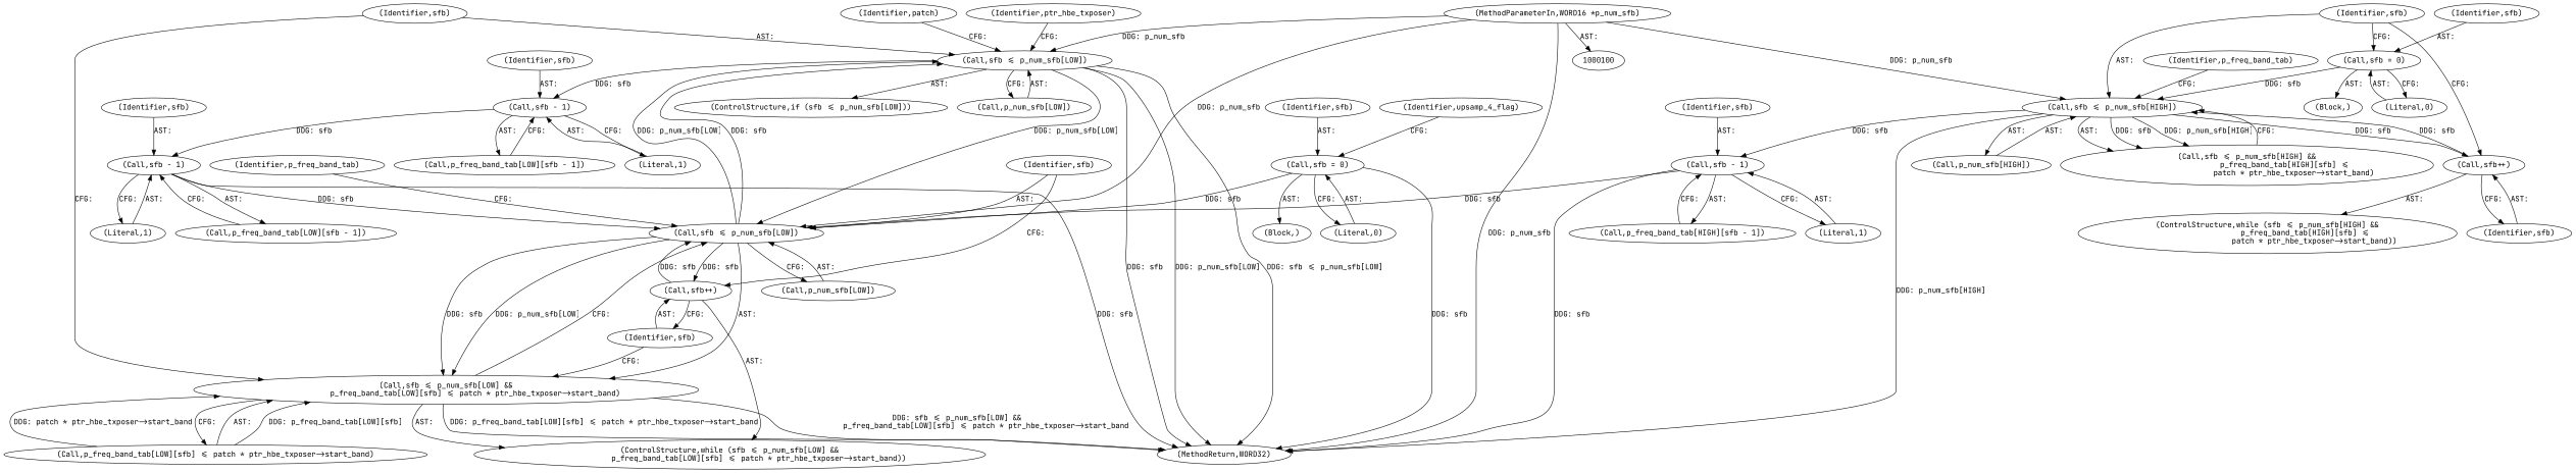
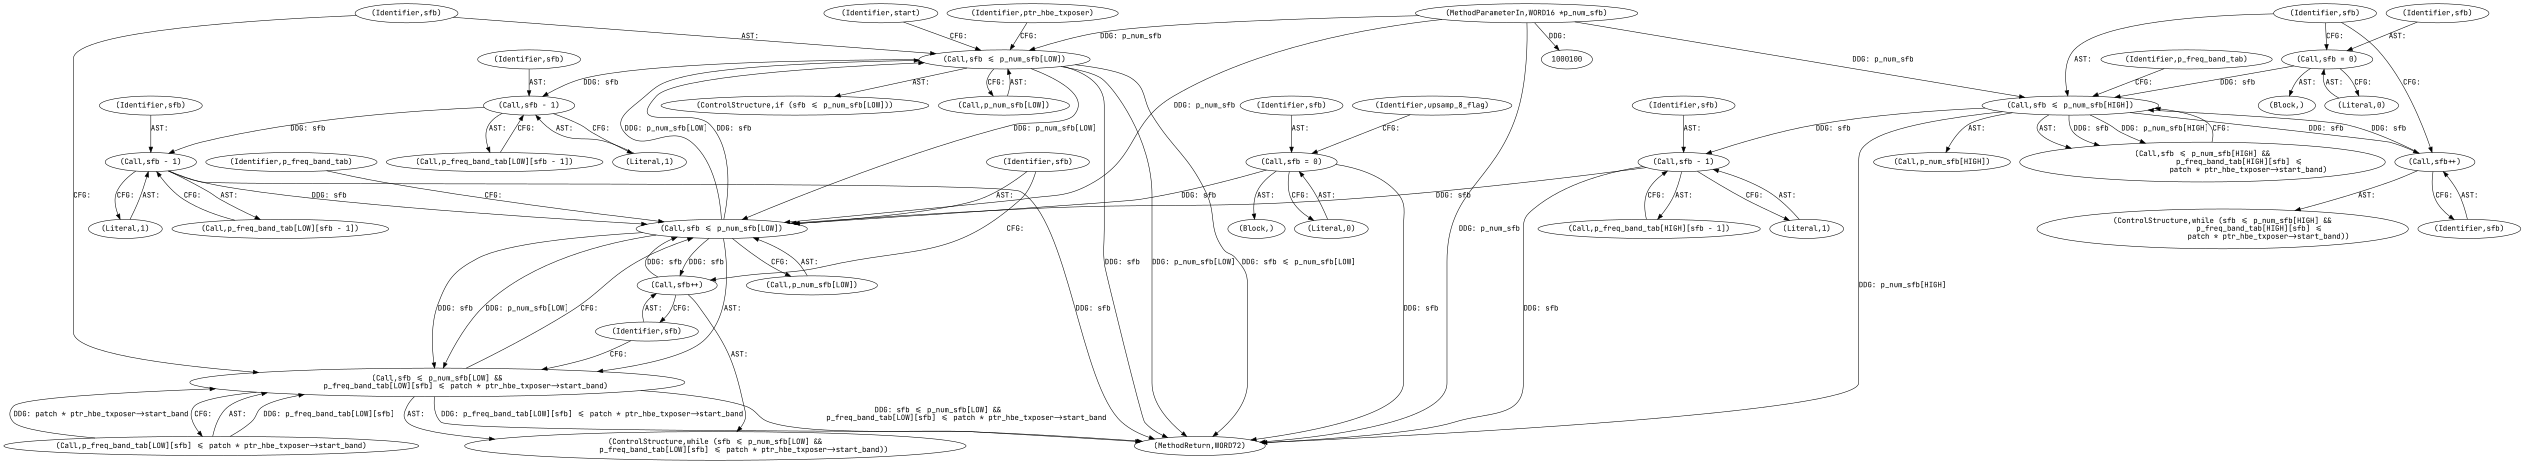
  digraph {
    fontname="JetBrains Mono"
    node [fontname="JetBrains Mono"]
    edge [fontname="JetBrains Mono"]
    n1 [label="(Call,sfb <= p_num_sfb[LOW])"]
    n2 [label="(Call,sfb <= p_num_sfb[LOW])"]
    n3 [label="(Call,sfb - 1)"]
-   n4 [label="(MethodReturn,WORD32)"]
+   n4 [label="(MethodReturn,WORD72)"]
    n5 [label="(ControlStructure,if (sfb <= p_num_sfb[LOW]))"]
    n6 [label="(Call,p_num_sfb[LOW])"]
    n7 [label="(Call,sfb++)"]
    n8 [label="(Call,sfb <= p_num_sfb[LOW] &&\n             p_freq_band_tab[LOW][sfb] <= patch * ptr_hbe_txposer->start_band)"]
    n9 [label="(Call,p_num_sfb[LOW])"]
    n10 [label="(Call,sfb - 1)"]
    n11 [label="(Call,p_freq_band_tab[LOW][sfb - 1])"]
    n12 [label="(Literal,1)"]
    n13 [label="(Identifier,sfb)"]
    n14 [label="(ControlStructure,while (sfb <= p_num_sfb[LOW] &&\n             p_freq_band_tab[LOW][sfb] <= patch * ptr_hbe_txposer->start_band))"]
    n15 [label="(Call,p_freq_band_tab[LOW][sfb] <= patch * ptr_hbe_txposer->start_band)"]
    n16 [label="(Call,sfb = 0)"]
    n17 [label="(Block,)"]
    n18 [label="(Literal,0)"]
    n19 [label="(Literal,1)"]
    n20 [label="(Call,p_freq_band_tab[LOW][sfb - 1])"]
    n21 [label="(MethodParameterIn,WORD16 *p_num_sfb)"]
    n22 [label="(Call,sfb <= p_num_sfb[HIGH])"]
    1000100
    n24 [label="(Call,sfb - 1)"]
    n25 [label="(Call,sfb++)"]
    n26 [label="(Call,p_num_sfb[HIGH])"]
    n27 [label="(Call,sfb <= p_num_sfb[HIGH] &&\n                 p_freq_band_tab[HIGH][sfb] <=\n                     patch * ptr_hbe_txposer->start_band)"]
    n28 [label="(Literal,1)"]
    n29 [label="(Call,p_freq_band_tab[HIGH][sfb - 1])"]
    n30 [label="(Identifier,sfb)"]
    n31 [label="(ControlStructure,while (sfb <= p_num_sfb[HIGH] &&\n                 p_freq_band_tab[HIGH][sfb] <=\n                     patch * ptr_hbe_txposer->start_band))"]
    n32 [label="(Call,sfb = 0)"]
    n33 [label="(Literal,0)"]
    n34 [label="(Block,)"]
-   n35 [label="(Identifier,upsamp_4_flag)"]
+   n35 [label="(Identifier,upsamp_8_flag)"]
    n36 [label="(Identifier,sfb)"]
    n37 [label="(Identifier,ptr_hbe_txposer)"]
    n38 [label="(Identifier,sfb)"]
    n39 [label="(Identifier,sfb)"]
    n40 [label="(Identifier,p_freq_band_tab)"]
    n41 [label="(Identifier,sfb)"]
    n42 [label="(Identifier,sfb)"]
    n43 [label="(Identifier,sfb)"]
-   n44 [label="(Identifier,patch)"]
+   n44 [label="(Identifier,start)"]
    n45 [label="(Identifier,sfb)"]
    n46 [label="(Identifier,sfb)"]
    n47 [label="(Identifier,p_freq_band_tab)"]
    n1 -> n2 [label="DDG: p_num_sfb[LOW]"]
    n1 -> n3 [label="DDG: sfb"]
    n1 -> n4 [label="DDG: sfb <= p_num_sfb[LOW]"]
    n1 -> n4 [label="DDG: sfb"]
    n1 -> n4 [label="DDG: p_num_sfb[LOW]"]
    n1 -> n5 [label="AST: "]
    n1 -> n6 [label="CFG: "]
    n2 -> n1 [label="DDG: sfb"]
    n2 -> n1 [label="DDG: p_num_sfb[LOW]"]
    n2 -> n7 [label="DDG: sfb"]
    n2 -> n8 [label="AST: "]
    n2 -> n8 [label="DDG: sfb"]
    n2 -> n8 [label="DDG: p_num_sfb[LOW]"]
    n2 -> n9 [label="CFG: "]
    n3 -> n10 [label="DDG: sfb"]
    n3 -> n11 [label="AST: "]
    n3 -> n12 [label="CFG: "]
    n6 -> n1 [label="AST: "]
    n7 -> n2 [label="DDG: sfb"]
    n7 -> n13 [label="CFG: "]
    n7 -> n14 [label="AST: "]
    n8 -> n2 [label="CFG: "]
    n8 -> n4 [label="DDG: sfb <= p_num_sfb[LOW] &&\n             p_freq_band_tab[LOW][sfb] <= patch * ptr_hbe_txposer->start_band"]
    n8 -> n4 [label="DDG: p_freq_band_tab[LOW][sfb] <= patch * ptr_hbe_txposer->start_band"]
    n8 -> n14 [label="AST: "]
    n8 -> n15 [label="CFG: "]
    n9 -> n2 [label="AST: "]
    n10 -> n2 [label="DDG: sfb"]
    n10 -> n4 [label="DDG: sfb"]
    n10 -> n19 [label="CFG: "]
    n10 -> n20 [label="AST: "]
    n11 -> n3 [label="CFG: "]
    n12 -> n3 [label="AST: "]
    n13 -> n7 [label="AST: "]
    n13 -> n8 [label="CFG: "]
    n15 -> n8 [label="AST: "]
    n15 -> n8 [label="DDG: p_freq_band_tab[LOW][sfb]"]
    n15 -> n8 [label="DDG: patch * ptr_hbe_txposer->start_band"]
    n16 -> n2 [label="DDG: sfb"]
    n16 -> n4 [label="DDG: sfb"]
    n16 -> n17 [label="AST: "]
    n16 -> n18 [label="CFG: "]
    n18 -> n16 [label="AST: "]
    n19 -> n10 [label="AST: "]
    n20 -> n10 [label="CFG: "]
    n21 -> n1 [label="DDG: p_num_sfb"]
    n21 -> n2 [label="DDG: p_num_sfb"]
    n21 -> n4 [label="DDG: p_num_sfb"]
    n21 -> n22 [label="DDG: p_num_sfb"]
-   n21 -> 1000100 [label="AST: "]
+   n21 -> 1000100 [label="DDG: "]
    n22 -> n4 [label="DDG: p_num_sfb[HIGH]"]
    n22 -> n24 [label="DDG: sfb"]
    n22 -> n25 [label="DDG: sfb"]
    n22 -> n26 [label="AST: "]
    n22 -> n27 [label="AST: "]
    n22 -> n27 [label="DDG: sfb"]
    n22 -> n27 [label="DDG: p_num_sfb[HIGH]"]
    n24 -> n2 [label="DDG: sfb"]
    n24 -> n4 [label="DDG: sfb"]
    n24 -> n28 [label="CFG: "]
    n24 -> n29 [label="AST: "]
    n25 -> n22 [label="DDG: sfb"]
    n25 -> n30 [label="CFG: "]
    n25 -> n31 [label="AST: "]
-   n26 -> n22 [label="AST: "]
    n27 -> n22 [label="CFG: "]
    n28 -> n24 [label="AST: "]
    n29 -> n24 [label="CFG: "]
    n30 -> n25 [label="AST: "]
    n32 -> n22 [label="DDG: sfb"]
    n32 -> n33 [label="CFG: "]
    n32 -> n34 [label="AST: "]
    n33 -> n32 [label="AST: "]
    n35 -> n16 [label="CFG: "]
    n36 -> n24 [label="AST: "]
    n37 -> n1 [label="CFG: "]
    n38 -> n10 [label="AST: "]
    n39 -> n2 [label="AST: "]
    n39 -> n7 [label="CFG: "]
    n40 -> n22 [label="CFG: "]
    n41 -> n3 [label="AST: "]
    n42 -> n22 [label="AST: "]
    n42 -> n25 [label="CFG: "]
    n42 -> n32 [label="CFG: "]
    n43 -> n1 [label="AST: "]
    n43 -> n8 [label="CFG: "]
    n44 -> n1 [label="CFG: "]
    n45 -> n16 [label="AST: "]
    n46 -> n32 [label="AST: "]
    n47 -> n2 [label="CFG: "]
  }
